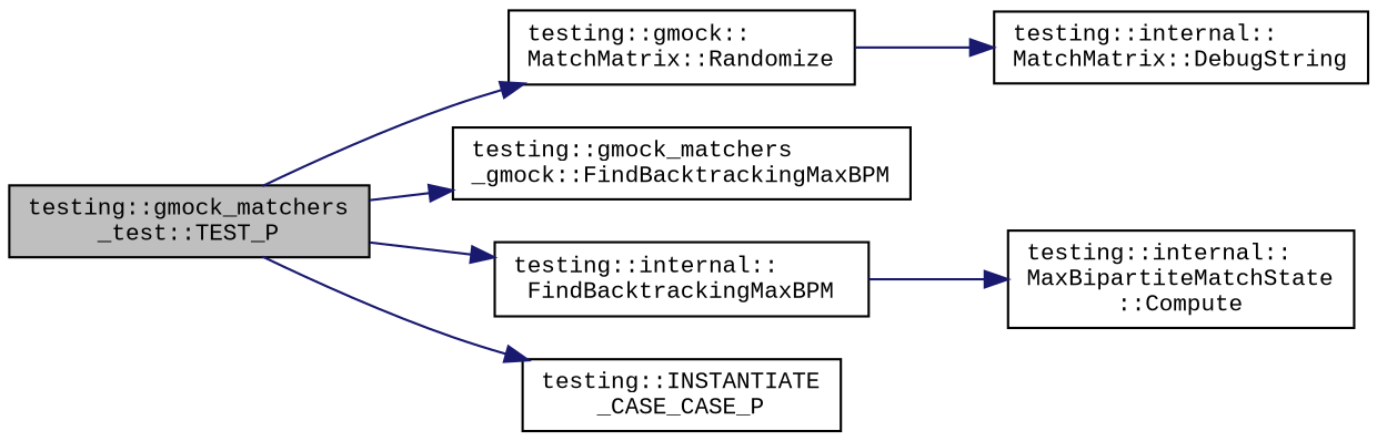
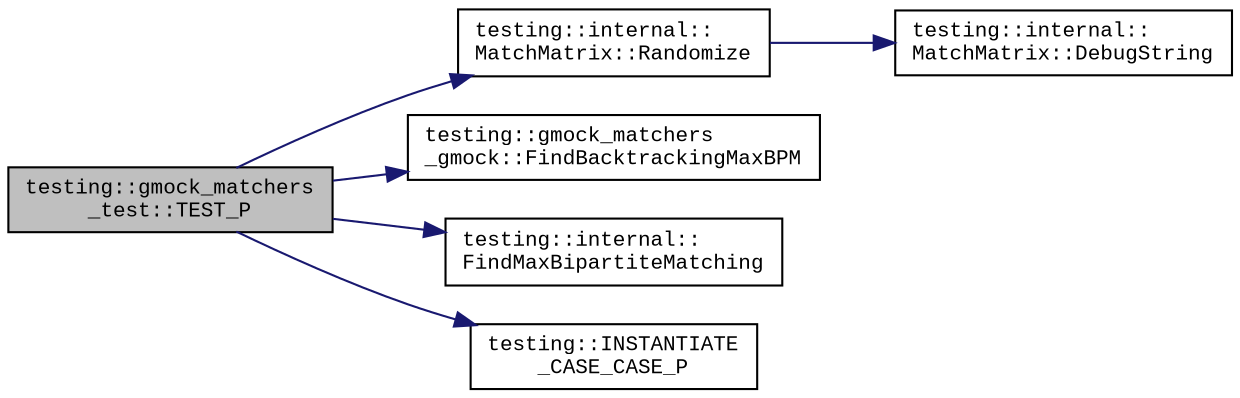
  digraph {
    fontname="Liberation Mono"
    rankdir=LR
    node [color=black fillcolor=white fontname="Liberation Mono" fontsize=10 shape=record style=filled]
    edge [color=midnightblue fontname="Liberation Mono" fontsize=10 labelfontname=Helvetica labelfontsize=10 style=solid]
    n1 [fillcolor=grey75 fontcolor=black height=0.2 label="testing::gmock_matchers\l_test::TEST_P" width=0.4]
-   n2 [height=0.2 label="testing::gmock::\lMatchMatrix::Randomize" width=0.4]
+   n2 [height=0.2 label="testing::internal::\lMatchMatrix::Randomize" width=0.4]
    n3 [height=0.2 label="testing::gmock_matchers\l_gmock::FindBacktrackingMaxBPM" width=0.4]
-   n4 [height=0.2 label="testing::internal::\lFindBacktrackingMaxBPM" width=0.4]
+   n4 [height=0.2 label="testing::internal::\lFindMaxBipartiteMatching" width=0.4]
    n5 [height=0.2 label="testing::INSTANTIATE\l_CASE_CASE_P" width=0.4]
    n6 [height=0.2 label="testing::internal::\lMatchMatrix::DebugString" width=0.4]
-   n7 [height=0.2 label="testing::internal::\lMaxBipartiteMatchState\l::Compute" width=0.4]
    n1 -> n2
    n1 -> n3
    n1 -> n4
    n1 -> n5
    n2 -> n6
-   n4 -> n7
  }
